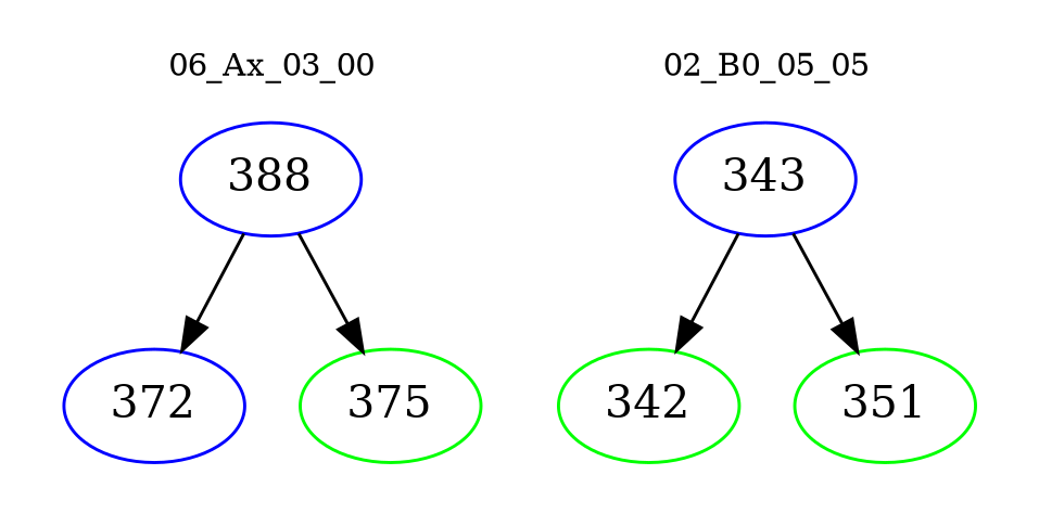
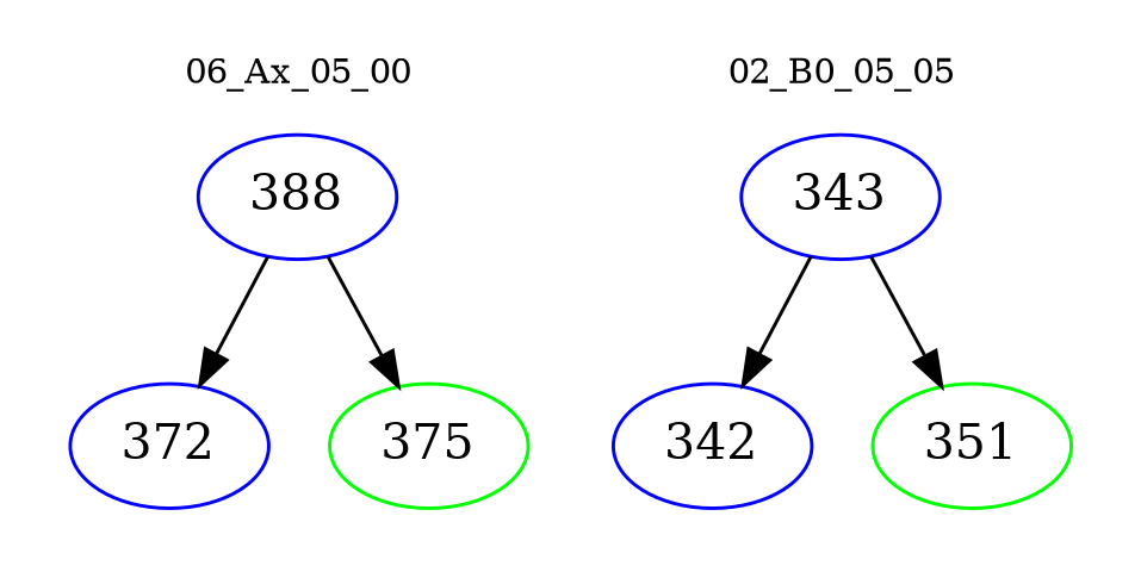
  digraph {
    node [color=blue]
    edge [color=black]
    n1 [label=388]
    n2 [label=372]
    n3 [color=green label=375]
    n4 [label=343]
-   n5 [color=green label=342]
+   n5 [label=342]
    n6 [color=green label=351]
    subgraph cluster_1 {
      color=white
      fontsize=10
-     label="06_Ax_03_00"
+     label="06_Ax_05_00"
      n1
      n2
      n3
    }
    subgraph cluster_2 {
      color=white
      fontsize=10
      label="02_B0_05_05"
      n4
      n5
      n6
    }
    n1 -> n2
    n1 -> n3
    n4 -> n5
    n4 -> n6
  }
